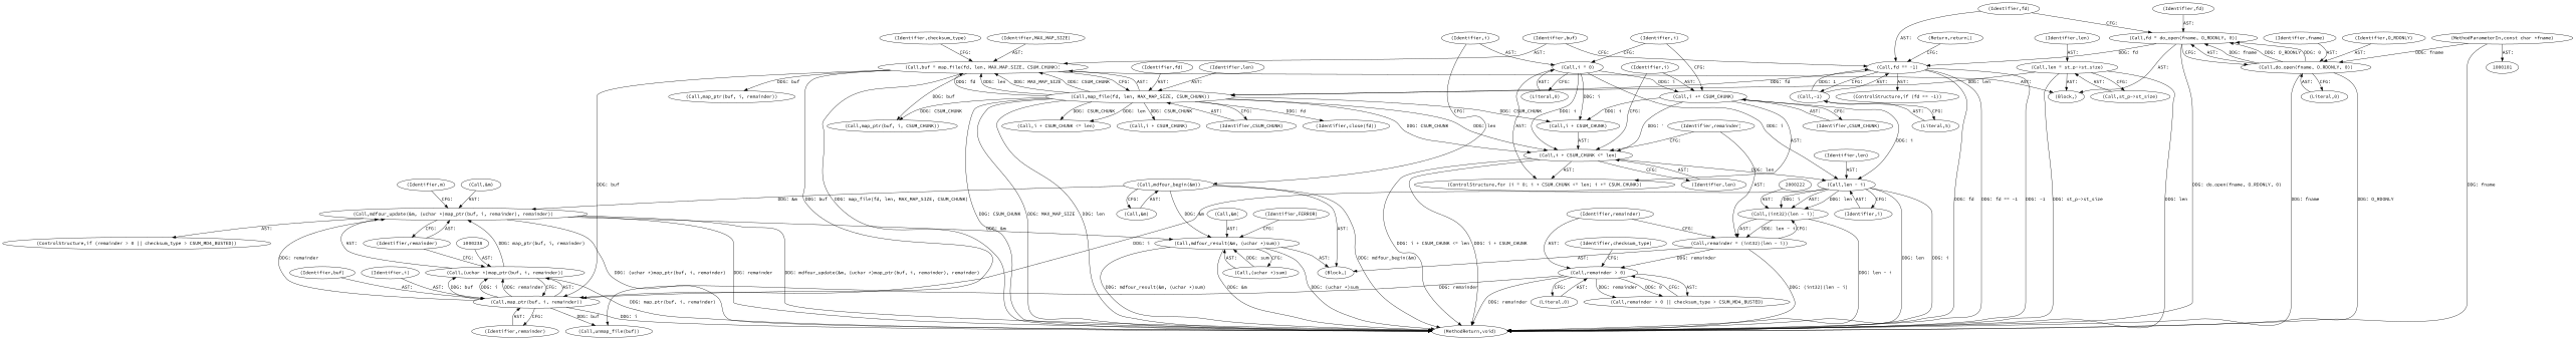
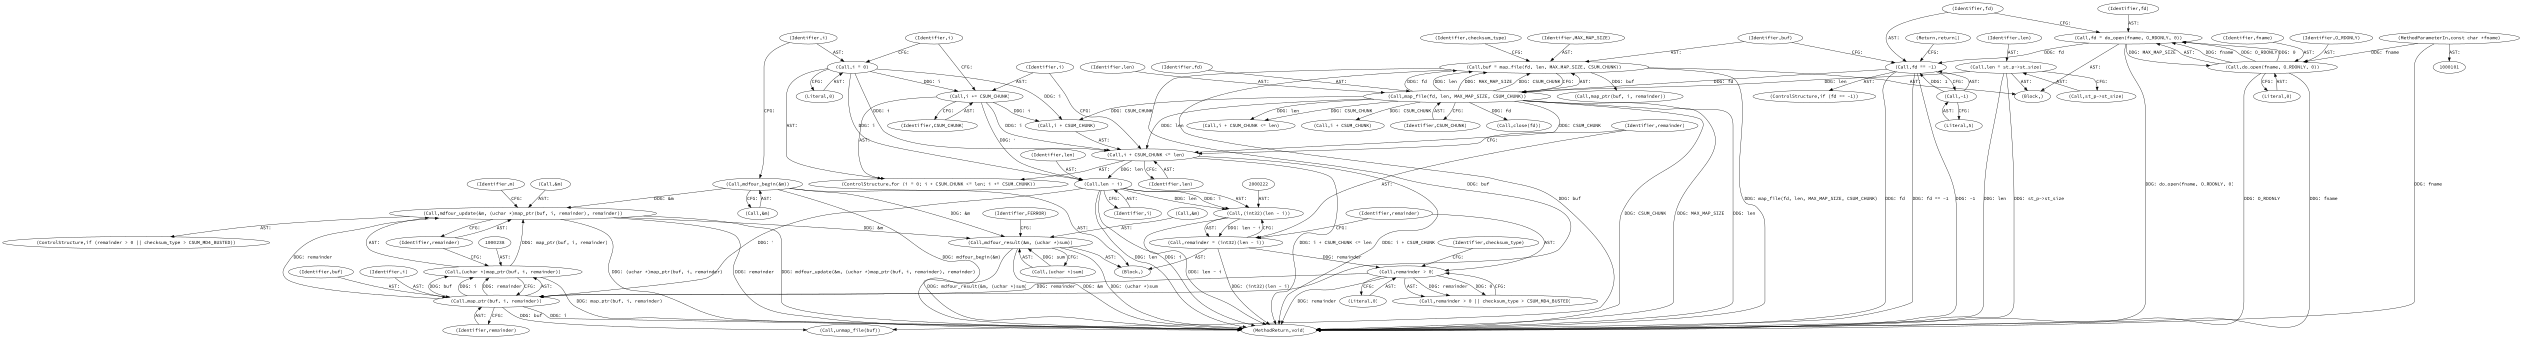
  digraph {
    fontname="Source Code Pro"
    node [fontname="Source Code Pro"]
    edge [fontname="Source Code Pro"]
    n1 [label="(Call,mdfour_update(&m, (uchar *)map_ptr(buf, i, remainder), remainder))"]
    n2 [label="(Call,mdfour_result(&m, (uchar *)sum))"]
    n3 [label="(Identifier,remainder)"]
    n4 [label="(MethodReturn,void)"]
    n5 [label="(ControlStructure,if (remainder > 0 || checksum_type > CSUM_MD4_BUSTED))"]
    n6 [label="(Block,)"]
    n7 [label="(Call,(uchar *)sum)"]
    n8 [label="(Call,(uchar *)map_ptr(buf, i, remainder))"]
    n9 [label="(Call,mdfour_begin(&m))"]
    n10 [label="(Call,&m)"]
    n11 [label="(Call,map_ptr(buf, i, remainder))"]
    n12 [label="(Call,unmap_file(buf))"]
    n13 [label="(Identifier,remainder)"]
    n14 [label="(Call,buf = map_file(fd, len, MAX_MAP_SIZE, CSUM_CHUNK))"]
    n15 [label="(Call,map_file(fd, len, MAX_MAP_SIZE, CSUM_CHUNK))"]
-   n16 [label="(Call,map_ptr(buf, i, CSUM_CHUNK))"]
    n17 [label="(Block,)"]
    n18 [label="(Call,map_ptr(buf, i, remainder))"]
    n19 [label="(Call,i + CSUM_CHUNK <= len)"]
    n20 [label="(Call,i + CSUM_CHUNK <= len)"]
    n21 [label="(Call,i + CSUM_CHUNK)"]
    n22 [label="(Call,i + CSUM_CHUNK)"]
    n23 [label="(Identifier,CSUM_CHUNK)"]
-   n24 [label="(Identifier,close(fd))"]
+   n24 [label="(Call,close(fd))"]
    n25 [label="(Call,len - i)"]
    n26 [label="(Identifier,len)"]
    n27 [label="(ControlStructure,for (i = 0; i + CSUM_CHUNK <= len; i += CSUM_CHUNK))"]
    n28 [label="(Call,fd == -1)"]
    n29 [label="(Call,-1)"]
    n30 [label="(ControlStructure,if (fd == -1))"]
    n31 [label="(Literal,5)"]
    n32 [label="(Call,fd = do_open(fname, O_RDONLY, 0))"]
    n33 [label="(Call,do_open(fname, O_RDONLY, 0))"]
    n34 [label="(Literal,0)"]
    n35 [label="(MethodParameterIn,const char *fname)"]
    1000101
    n37 [label="(Call,len = st_p->st_size)"]
    n38 [label="(Call,st_p->st_size)"]
    n39 [label="(Call,(int32)(len - i))"]
    n40 [label="(Identifier,i)"]
    n41 [label="(Call,remainder = (int32)(len - i))"]
    n42 [label="(Call,i += CSUM_CHUNK)"]
    n43 [label="(Identifier,CSUM_CHUNK)"]
    n44 [label="(Call,i = 0)"]
    n45 [label="(Literal,0)"]
    n46 [label="(Call,remainder > 0)"]
    n47 [label="(Call,remainder > 0 || checksum_type > CSUM_MD4_BUSTED)"]
    n48 [label="(Literal,0)"]
    n49 [label="(Identifier,len)"]
    n50 [label="(Identifier,fname)"]
    n51 [label="(Identifier,checksum_type)"]
    n52 [label="(Identifier,fd)"]
    n53 [label="(Identifier,i)"]
    n54 [label="(Identifier,fd)"]
    n55 [label="(Identifier,len)"]
    n56 [label="(Identifier,i)"]
    n57 [label="(Identifier,remainder)"]
    n58 [label="(Identifier,checksum_type)"]
    n59 [label="(Identifier,i)"]
    n60 [label="(Identifier,i)"]
    n61 [label="(Identifier,O_RDONLY)"]
    n62 [label="(Call,&m)"]
    n63 [label="(Identifier,fd)"]
    n64 [label="(Identifier,len)"]
    n65 [label="(Return,return;)"]
    n66 [label="(Identifier,remainder)"]
    n67 [label="(Identifier,MAX_MAP_SIZE)"]
    n68 [label="(Identifier,buf)"]
    n69 [label="(Identifier,m)"]
    n70 [label="(Identifier,buf)"]
    n71 [label="(Call,&m)"]
    n72 [label="(Identifier,FERROR)"]
    1000238
    n74 [label=2000222]
    n1 -> n2 [label="DDG: &m"]
    n1 -> n3 [label="CFG: "]
    n1 -> n4 [label="DDG: mdfour_update(&m, (uchar *)map_ptr(buf, i, remainder), remainder)"]
    n1 -> n4 [label="DDG: (uchar *)map_ptr(buf, i, remainder)"]
    n1 -> n4 [label="DDG: remainder"]
    n1 -> n5 [label="AST: "]
    n2 -> n4 [label="DDG: mdfour_result(&m, (uchar *)sum)"]
    n2 -> n4 [label="DDG: &m"]
    n2 -> n4 [label="DDG: (uchar *)sum"]
    n2 -> n6 [label="AST: "]
    n2 -> n7 [label="CFG: "]
    n3 -> n1 [label="AST: "]
    n3 -> n8 [label="CFG: "]
    n7 -> n2 [label="AST: "]
    n7 -> n2 [label="DDG: sum"]
    n8 -> n1 [label="AST: "]
    n8 -> n1 [label="DDG: map_ptr(buf, i, remainder)"]
    n8 -> n4 [label="DDG: map_ptr(buf, i, remainder)"]
    n8 -> n11 [label="CFG: "]
    n9 -> n1 [label="DDG: &m"]
    n9 -> n2 [label="DDG: &m"]
    n9 -> n4 [label="DDG: mdfour_begin(&m)"]
    n9 -> n6 [label="AST: "]
    n9 -> n10 [label="CFG: "]
    n10 -> n9 [label="AST: "]
    n11 -> n1 [label="DDG: remainder"]
    n11 -> n4 [label="DDG: i"]
    n11 -> n8 [label="AST: "]
    n11 -> n8 [label="DDG: buf"]
    n11 -> n8 [label="DDG: i"]
    n11 -> n8 [label="DDG: remainder"]
    n11 -> n12 [label="DDG: buf"]
    n11 -> n13 [label="CFG: "]
    n13 -> n11 [label="AST: "]
    n14 -> n4 [label="DDG: map_file(fd, len, MAX_MAP_SIZE, CSUM_CHUNK)"]
    n14 -> n11 [label="DDG: buf"]
    n14 -> n12 [label="DDG: buf"]
    n14 -> n15 [label="CFG: "]
-   n14 -> n16 [label="DDG: buf"]
    n14 -> n17 [label="AST: "]
    n14 -> n18 [label="DDG: buf"]
    n15 -> n4 [label="DDG: CSUM_CHUNK"]
    n15 -> n4 [label="DDG: MAX_MAP_SIZE"]
    n15 -> n4 [label="DDG: len"]
    n15 -> n14 [label="AST: "]
    n15 -> n14 [label="DDG: fd"]
    n15 -> n14 [label="DDG: len"]
    n15 -> n14 [label="DDG: MAX_MAP_SIZE"]
    n15 -> n14 [label="DDG: CSUM_CHUNK"]
-   n15 -> n16 [label="DDG: CSUM_CHUNK"]
    n15 -> n19 [label="DDG: CSUM_CHUNK"]
    n15 -> n19 [label="DDG: len"]
    n15 -> n20 [label="DDG: CSUM_CHUNK"]
    n15 -> n20 [label="DDG: len"]
    n15 -> n21 [label="DDG: CSUM_CHUNK"]
    n15 -> n22 [label="DDG: CSUM_CHUNK"]
    n15 -> n23 [label="CFG: "]
    n15 -> n24 [label="DDG: fd"]
    n19 -> n4 [label="DDG: i + CSUM_CHUNK <= len"]
    n19 -> n4 [label="DDG: i + CSUM_CHUNK"]
    n19 -> n25 [label="DDG: len"]
    n19 -> n26 [label="CFG: "]
    n19 -> n27 [label="AST: "]
    n21 -> n19 [label="AST: "]
    n23 -> n15 [label="AST: "]
    n25 -> n4 [label="DDG: i"]
    n25 -> n4 [label="DDG: len"]
    n25 -> n11 [label="DDG: i"]
    n25 -> n39 [label="AST: "]
    n25 -> n39 [label="DDG: len"]
    n25 -> n39 [label="DDG: i"]
    n25 -> n40 [label="CFG: "]
    n26 -> n19 [label="AST: "]
    n28 -> n4 [label="DDG: -1"]
    n28 -> n4 [label="DDG: fd"]
    n28 -> n4 [label="DDG: fd == -1"]
    n28 -> n15 [label="DDG: fd"]
    n28 -> n29 [label="CFG: "]
    n28 -> n30 [label="AST: "]
    n29 -> n28 [label="AST: "]
    n29 -> n28 [label="DDG: 1"]
    n29 -> n31 [label="CFG: "]
    n31 -> n29 [label="AST: "]
    n32 -> n4 [label="DDG: do_open(fname, O_RDONLY, 0)"]
    n32 -> n17 [label="AST: "]
    n32 -> n28 [label="DDG: fd"]
-   n32 -> n33 [label="CFG: "]
+   n32 -> n33 [label="DDG: MAX_MAP_SIZE"]
    n33 -> n4 [label="DDG: O_RDONLY"]
    n33 -> n4 [label="DDG: fname"]
    n33 -> n32 [label="AST: "]
    n33 -> n32 [label="DDG: fname"]
    n33 -> n32 [label="DDG: O_RDONLY"]
    n33 -> n32 [label="DDG: 0"]
    n33 -> n34 [label="CFG: "]
    n34 -> n33 [label="AST: "]
    n35 -> n4 [label="DDG: fname"]
    n35 -> n33 [label="DDG: fname"]
    n35 -> 1000101 [label="AST: "]
    n37 -> n4 [label="DDG: len"]
    n37 -> n4 [label="DDG: st_p->st_size"]
    n37 -> n15 [label="DDG: len"]
    n37 -> n17 [label="AST: "]
    n37 -> n38 [label="CFG: "]
    n38 -> n37 [label="AST: "]
    n39 -> n4 [label="DDG: len - i"]
    n39 -> n41 [label="AST: "]
    n39 -> n41 [label="DDG: len - i"]
    n40 -> n25 [label="AST: "]
    n41 -> n4 [label="DDG: (int32)(len - i)"]
    n41 -> n6 [label="AST: "]
    n41 -> n39 [label="CFG: "]
    n41 -> n46 [label="DDG: remainder"]
    n42 -> n19 [label="DDG: i"]
    n42 -> n21 [label="DDG: i"]
    n42 -> n25 [label="DDG: i"]
    n42 -> n27 [label="AST: "]
    n42 -> n43 [label="CFG: "]
    n43 -> n42 [label="AST: "]
    n44 -> n19 [label="DDG: i"]
    n44 -> n21 [label="DDG: i"]
    n44 -> n25 [label="DDG: i"]
    n44 -> n27 [label="AST: "]
    n44 -> n42 [label="DDG: i"]
    n44 -> n45 [label="CFG: "]
    n45 -> n44 [label="AST: "]
    n46 -> n4 [label="DDG: remainder"]
    n46 -> n11 [label="DDG: remainder"]
    n46 -> n47 [label="AST: "]
    n46 -> n47 [label="DDG: remainder"]
    n46 -> n47 [label="DDG: 0"]
    n46 -> n48 [label="CFG: "]
    n47 -> n46 [label="CFG: "]
    n48 -> n46 [label="AST: "]
    n49 -> n15 [label="AST: "]
    n50 -> n33 [label="AST: "]
    n51 -> n14 [label="CFG: "]
    n52 -> n28 [label="AST: "]
    n52 -> n32 [label="CFG: "]
    n53 -> n9 [label="CFG: "]
    n53 -> n44 [label="AST: "]
    n54 -> n32 [label="AST: "]
    n55 -> n25 [label="AST: "]
    n56 -> n11 [label="AST: "]
    n57 -> n41 [label="CFG: "]
    n57 -> n46 [label="AST: "]
    n58 -> n46 [label="CFG: "]
    n59 -> n42 [label="CFG: "]
    n59 -> n44 [label="CFG: "]
    n60 -> n19 [label="CFG: "]
    n60 -> n42 [label="AST: "]
    n61 -> n33 [label="AST: "]
    n62 -> n2 [label="AST: "]
    n63 -> n15 [label="AST: "]
    n64 -> n37 [label="AST: "]
    n65 -> n28 [label="CFG: "]
    n66 -> n19 [label="CFG: "]
    n66 -> n41 [label="AST: "]
    n67 -> n14 [label="AST: "]
    n68 -> n14 [label="AST: "]
    n68 -> n28 [label="CFG: "]
    n69 -> n1 [label="CFG: "]
    n70 -> n11 [label="AST: "]
    n71 -> n1 [label="AST: "]
    n72 -> n2 [label="CFG: "]
    1000238 -> n8 [label="AST: "]
    n74 -> n39 [label="AST: "]
  }
